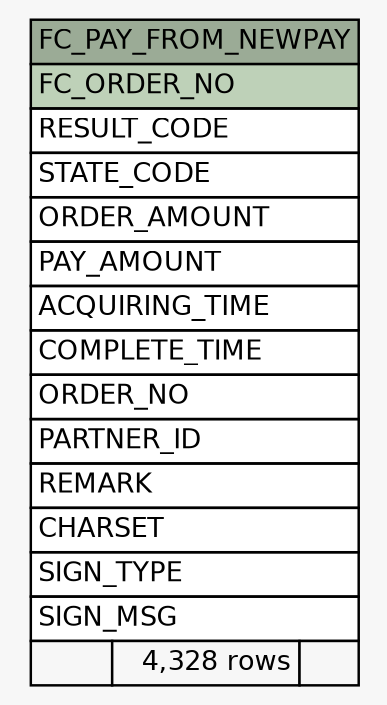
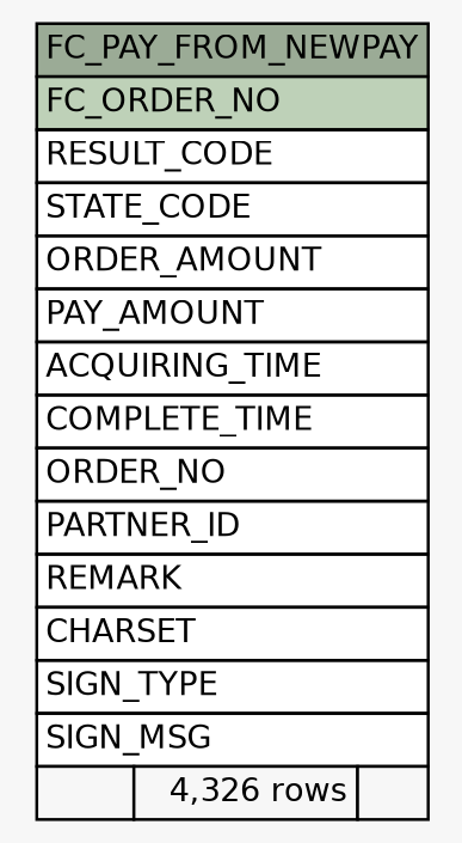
  digraph {
    bgcolor="#f7f7f7"
    fontname="DejaVu Sans"
    fontsize=11
    nodesep=0.18
    rankdir=RL
    ranksep=0.46
-   n1 [fontname="DejaVu Sans" fontsize=11 label=<     <TABLE BORDER="0" CELLBORDER="1" CELLSPACING="0" BGCOLOR="#ffffff">       <TR><TD COLSPAN="3" BGCOLOR="#9bab96" ALIGN="CENTER">FC_PAY_FROM_NEWPAY</TD></TR>       <TR><TD PORT="FC_ORDER_NO" COLSPAN="3" BGCOLOR="#bed1b8" ALIGN="LEFT">FC_ORDER_NO</TD></TR>       <TR><TD PORT="RESULT_CODE" COLSPAN="3" ALIGN="LEFT">RESULT_CODE</TD></TR>       <TR><TD PORT="STATE_CODE" COLSPAN="3" ALIGN="LEFT">STATE_CODE</TD></TR>       <TR><TD PORT="ORDER_AMOUNT" COLSPAN="3" ALIGN="LEFT">ORDER_AMOUNT</TD></TR>       <TR><TD PORT="PAY_AMOUNT" COLSPAN="3" ALIGN="LEFT">PAY_AMOUNT</TD></TR>       <TR><TD PORT="ACQUIRING_TIME" COLSPAN="3" ALIGN="LEFT">ACQUIRING_TIME</TD></TR>       <TR><TD PORT="COMPLETE_TIME" COLSPAN="3" ALIGN="LEFT">COMPLETE_TIME</TD></TR>       <TR><TD PORT="ORDER_NO" COLSPAN="3" ALIGN="LEFT">ORDER_NO</TD></TR>       <TR><TD PORT="PARTNER_ID" COLSPAN="3" ALIGN="LEFT">PARTNER_ID</TD></TR>       <TR><TD PORT="REMARK" COLSPAN="3" ALIGN="LEFT">REMARK</TD></TR>       <TR><TD PORT="CHARSET" COLSPAN="3" ALIGN="LEFT">CHARSET</TD></TR>       <TR><TD PORT="SIGN_TYPE" COLSPAN="3" ALIGN="LEFT">SIGN_TYPE</TD></TR>       <TR><TD PORT="SIGN_MSG" COLSPAN="3" ALIGN="LEFT">SIGN_MSG</TD></TR>       <TR><TD ALIGN="LEFT" BGCOLOR="#f7f7f7">  </TD><TD ALIGN="RIGHT" BGCOLOR="#f7f7f7">4,328 rows</TD><TD ALIGN="RIGHT" BGCOLOR="#f7f7f7">  </TD></TR>     </TABLE>> shape=plaintext]
+   n1 [fontname="DejaVu Sans" fontsize=11 label=<     <TABLE BORDER="0" CELLBORDER="1" CELLSPACING="0" BGCOLOR="#ffffff">       <TR><TD COLSPAN="3" BGCOLOR="#9bab96" ALIGN="CENTER">FC_PAY_FROM_NEWPAY</TD></TR>       <TR><TD PORT="FC_ORDER_NO" COLSPAN="3" BGCOLOR="#bed1b8" ALIGN="LEFT">FC_ORDER_NO</TD></TR>       <TR><TD PORT="RESULT_CODE" COLSPAN="3" ALIGN="LEFT">RESULT_CODE</TD></TR>       <TR><TD PORT="STATE_CODE" COLSPAN="3" ALIGN="LEFT">STATE_CODE</TD></TR>       <TR><TD PORT="ORDER_AMOUNT" COLSPAN="3" ALIGN="LEFT">ORDER_AMOUNT</TD></TR>       <TR><TD PORT="PAY_AMOUNT" COLSPAN="3" ALIGN="LEFT">PAY_AMOUNT</TD></TR>       <TR><TD PORT="ACQUIRING_TIME" COLSPAN="3" ALIGN="LEFT">ACQUIRING_TIME</TD></TR>       <TR><TD PORT="COMPLETE_TIME" COLSPAN="3" ALIGN="LEFT">COMPLETE_TIME</TD></TR>       <TR><TD PORT="ORDER_NO" COLSPAN="3" ALIGN="LEFT">ORDER_NO</TD></TR>       <TR><TD PORT="PARTNER_ID" COLSPAN="3" ALIGN="LEFT">PARTNER_ID</TD></TR>       <TR><TD PORT="REMARK" COLSPAN="3" ALIGN="LEFT">REMARK</TD></TR>       <TR><TD PORT="CHARSET" COLSPAN="3" ALIGN="LEFT">CHARSET</TD></TR>       <TR><TD PORT="SIGN_TYPE" COLSPAN="3" ALIGN="LEFT">SIGN_TYPE</TD></TR>       <TR><TD PORT="SIGN_MSG" COLSPAN="3" ALIGN="LEFT">SIGN_MSG</TD></TR>       <TR><TD ALIGN="LEFT" BGCOLOR="#f7f7f7">  </TD><TD ALIGN="RIGHT" BGCOLOR="#f7f7f7">4,326 rows</TD><TD ALIGN="RIGHT" BGCOLOR="#f7f7f7">  </TD></TR>     </TABLE>> shape=plaintext]
  }
